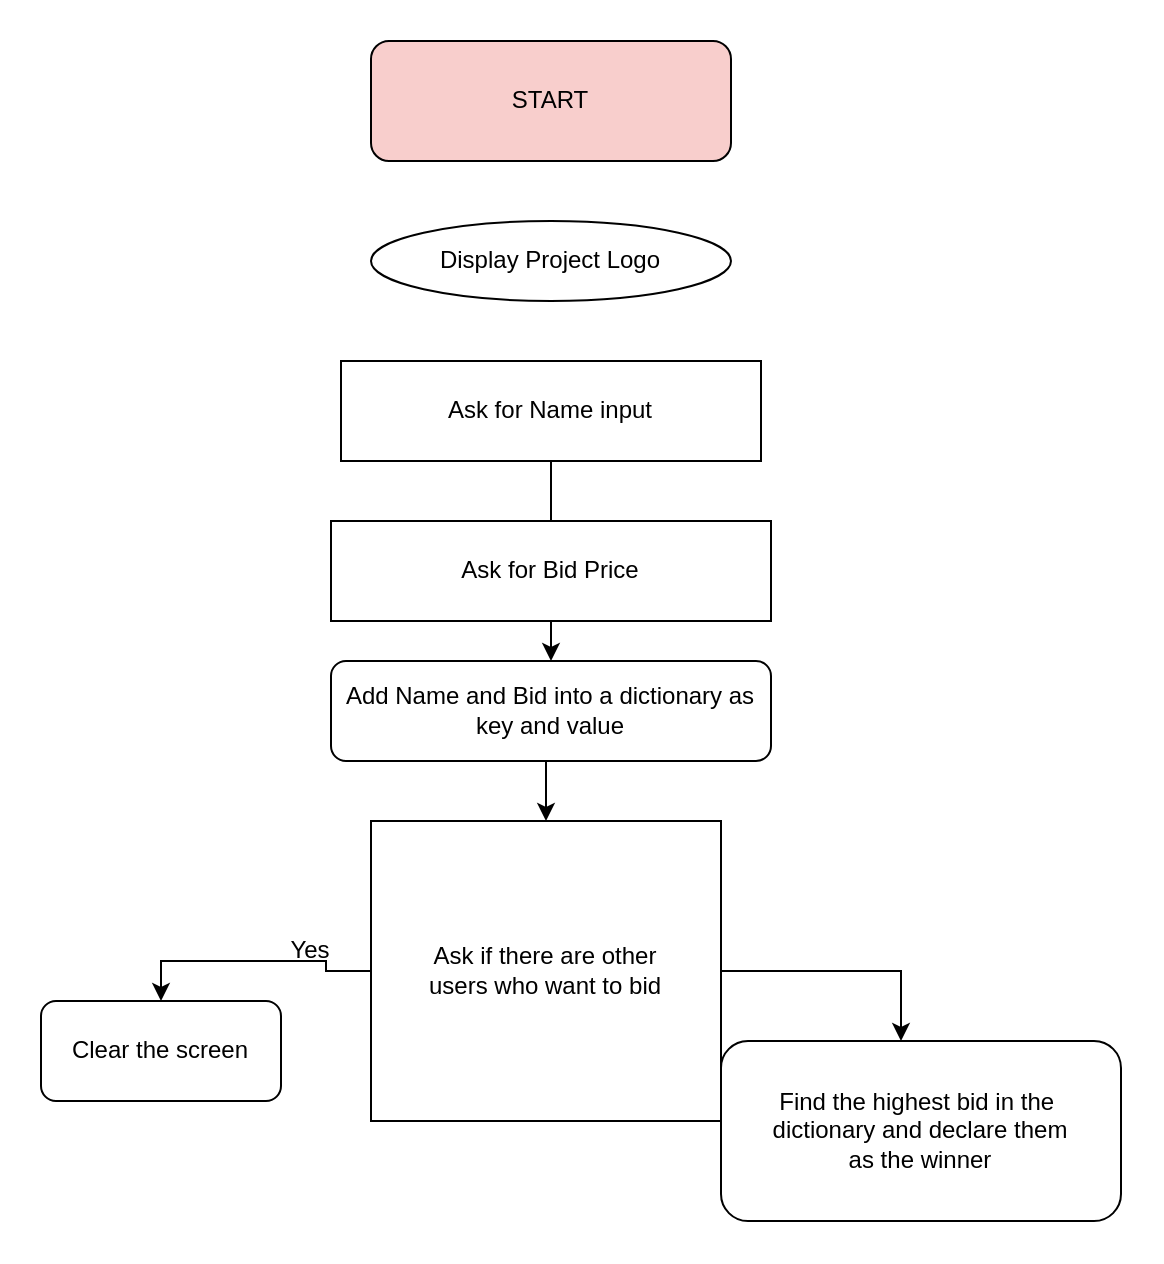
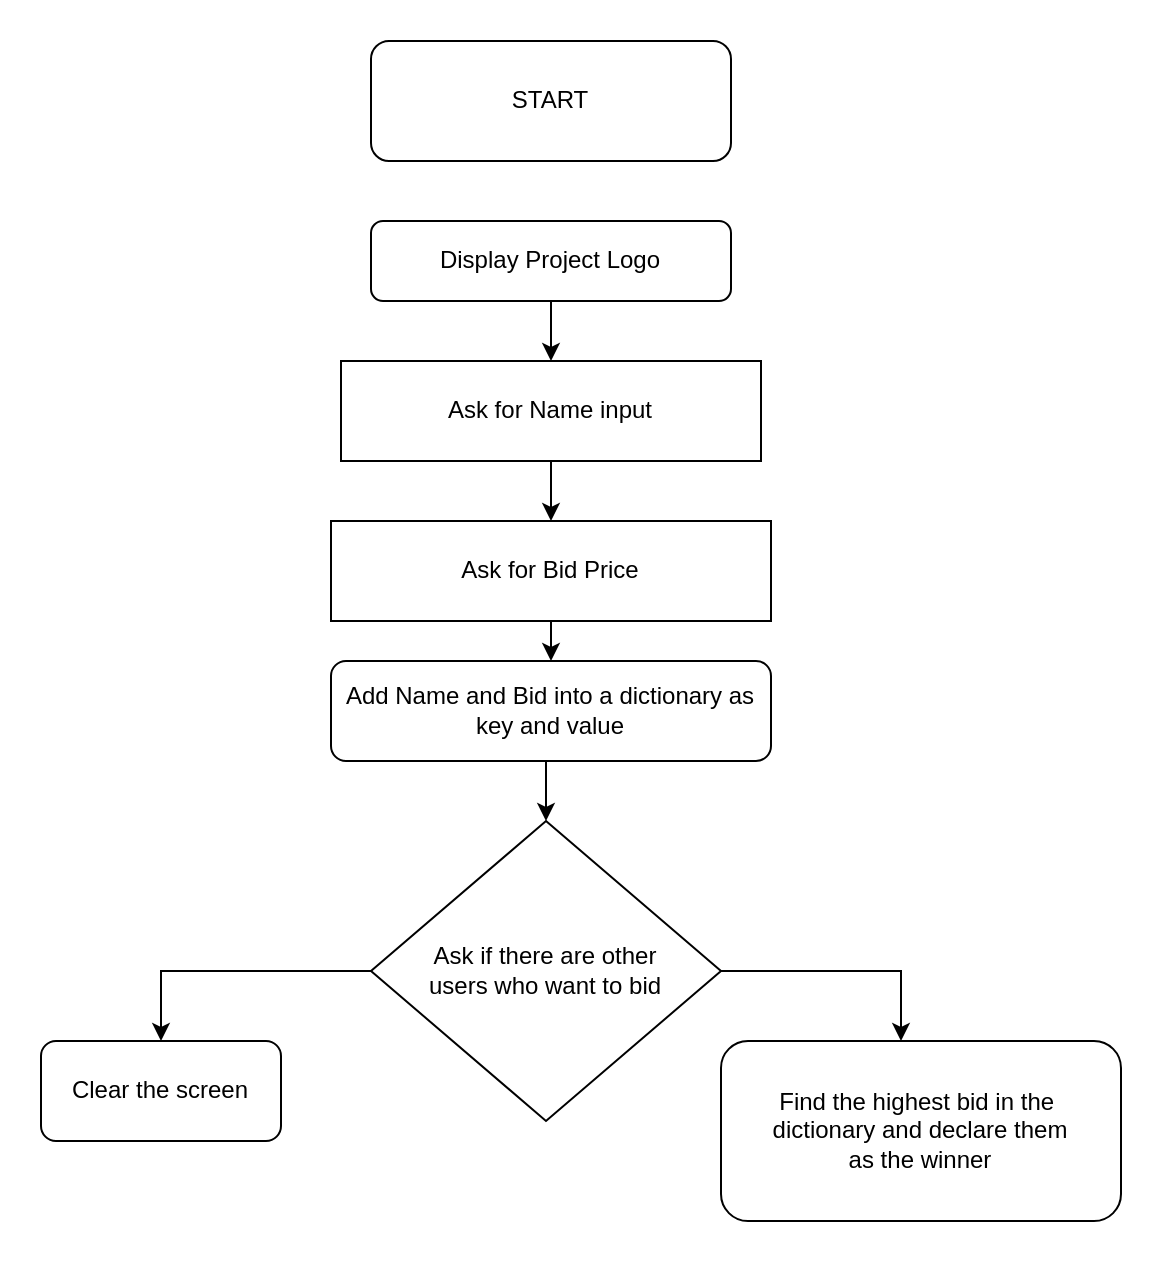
  <mxCell id="0" />
  <mxCell id="1" parent="0" />
- <mxCell id="2" value="START" style="rounded=1;whiteSpace=wrap;html=1;fillColor=#f8cecc;" vertex="1" parent="1"><mxGeometry x="185" y="20" width="180" height="60" as="geometry" /></mxCell>
- <mxCell id="4" value="Display Project Logo" style="ellipse;whiteSpace=wrap;html=1;" vertex="1" parent="1"><mxGeometry x="185" y="110" width="180" height="40" as="geometry" /></mxCell>
- <mxCell id="5" style="edgeStyle=orthogonalEdgeStyle;rounded=0;orthogonalLoop=1;jettySize=auto;html=1;exitX=0.5;exitY=1;exitDx=0;exitDy=0;entryX=0.5;entryY=0;entryDx=0;entryDy=0;endArrow=none;" edge="1" parent="1" source="6" target="8"><mxGeometry relative="1" as="geometry" /></mxCell>
+ <mxCell id="2" value="START" style="rounded=1;whiteSpace=wrap;html=1;" vertex="1" parent="1"><mxGeometry x="185" y="20" width="180" height="60" as="geometry" /></mxCell>
+ <mxCell id="3" style="edgeStyle=orthogonalEdgeStyle;rounded=0;orthogonalLoop=1;jettySize=auto;html=1;exitX=0.5;exitY=1;exitDx=0;exitDy=0;entryX=0.5;entryY=0;entryDx=0;entryDy=0;" edge="1" parent="1" source="4" target="6"><mxGeometry relative="1" as="geometry" /></mxCell>
+ <mxCell id="4" value="Display Project Logo" style="rounded=1;whiteSpace=wrap;html=1;" vertex="1" parent="1"><mxGeometry x="185" y="110" width="180" height="40" as="geometry" /></mxCell>
+ <mxCell id="5" style="edgeStyle=orthogonalEdgeStyle;rounded=0;orthogonalLoop=1;jettySize=auto;html=1;exitX=0.5;exitY=1;exitDx=0;exitDy=0;entryX=0.5;entryY=0;entryDx=0;entryDy=0;" edge="1" parent="1" source="6" target="8"><mxGeometry relative="1" as="geometry" /></mxCell>
  <mxCell id="6" value="Ask for Name input" style="whiteSpace=wrap;html=1;rounded=0;" vertex="1" parent="1"><mxGeometry x="170" y="180" width="210" height="50" as="geometry" /></mxCell>
  <mxCell id="7" style="edgeStyle=orthogonalEdgeStyle;rounded=0;orthogonalLoop=1;jettySize=auto;html=1;exitX=0.5;exitY=1;exitDx=0;exitDy=0;entryX=0.5;entryY=0;entryDx=0;entryDy=0;" edge="1" parent="1" source="8" target="10"><mxGeometry relative="1" as="geometry" /></mxCell>
  <mxCell id="8" value="Ask for Bid Price" style="whiteSpace=wrap;html=1;rounded=0;" vertex="1" parent="1"><mxGeometry x="165" y="260" width="220" height="50" as="geometry" /></mxCell>
  <mxCell id="9" style="edgeStyle=orthogonalEdgeStyle;rounded=0;orthogonalLoop=1;jettySize=auto;html=1;exitX=0.5;exitY=1;exitDx=0;exitDy=0;entryX=0.5;entryY=0;entryDx=0;entryDy=0;" edge="1" parent="1" source="10" target="12"><mxGeometry relative="1" as="geometry" /></mxCell>
  <mxCell id="10" value="Add Name and Bid into a dictionary as key and value" style="rounded=1;whiteSpace=wrap;html=1;" vertex="1" parent="1"><mxGeometry x="165" y="330" width="220" height="50" as="geometry" /></mxCell>
  <mxCell id="11" style="edgeStyle=orthogonalEdgeStyle;rounded=0;orthogonalLoop=1;jettySize=auto;html=1;exitX=1;exitY=0.5;exitDx=0;exitDy=0;" edge="1" parent="1" source="12"><mxGeometry relative="1" as="geometry"><mxPoint x="450" y="520" as="targetPoint" /><Array as="points"><mxPoint x="450" y="485" /></Array></mxGeometry></mxCell>
- <mxCell id="12" value="Ask if there are other &lt;br&gt;users who want to bid" style="whiteSpace=wrap;html=1;rounded=0;" vertex="1" parent="1"><mxGeometry x="185" y="410" width="175" height="150" as="geometry" /></mxCell>
+ <mxCell id="12" value="Ask if there are other &lt;br&gt;users who want to bid" style="rhombus;whiteSpace=wrap;html=1;" vertex="1" parent="1"><mxGeometry x="185" y="410" width="175" height="150" as="geometry" /></mxCell>
  <mxCell id="13" style="edgeStyle=orthogonalEdgeStyle;rounded=0;orthogonalLoop=1;jettySize=auto;html=1;entryX=0.5;entryY=0;entryDx=0;entryDy=0;exitX=0;exitY=0.5;exitDx=0;exitDy=0;" edge="1" parent="1" source="12" target="15"><mxGeometry relative="1" as="geometry" /></mxCell>
- <mxCell id="14" value="Yes" style="text;html=1;strokeColor=none;fillColor=none;align=center;verticalAlign=middle;whiteSpace=wrap;rounded=0;" vertex="1" parent="1"><mxGeometry x="125" y="460" width="60" height="30" as="geometry" /></mxCell>
- <mxCell id="15" value="Clear the screen" style="rounded=1;whiteSpace=wrap;html=1;" vertex="1" parent="1"><mxGeometry x="20" y="500" width="120" height="50" as="geometry" /></mxCell>
+ <mxCell id="15" value="Clear the screen" style="rounded=1;whiteSpace=wrap;html=1;" vertex="1" parent="1"><mxGeometry x="20" y="520" width="120" height="50" as="geometry" /></mxCell>
  <mxCell id="16" value="Find the highest bid in the&amp;nbsp;&lt;br&gt;dictionary and declare them&lt;br&gt;as the winner" style="rounded=1;whiteSpace=wrap;html=1;" vertex="1" parent="1"><mxGeometry x="360" y="520" width="200" height="90" as="geometry" /></mxCell>
